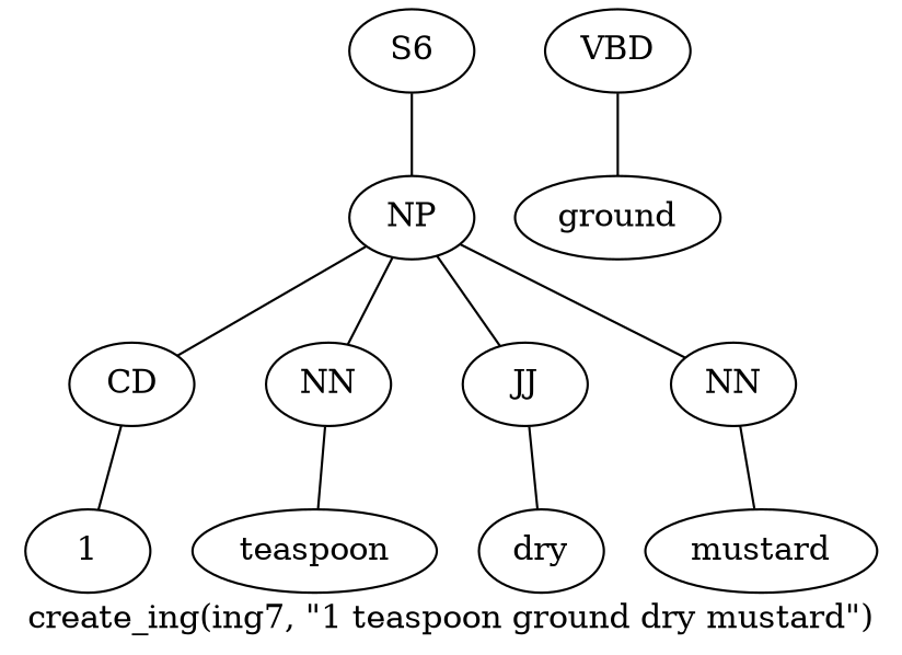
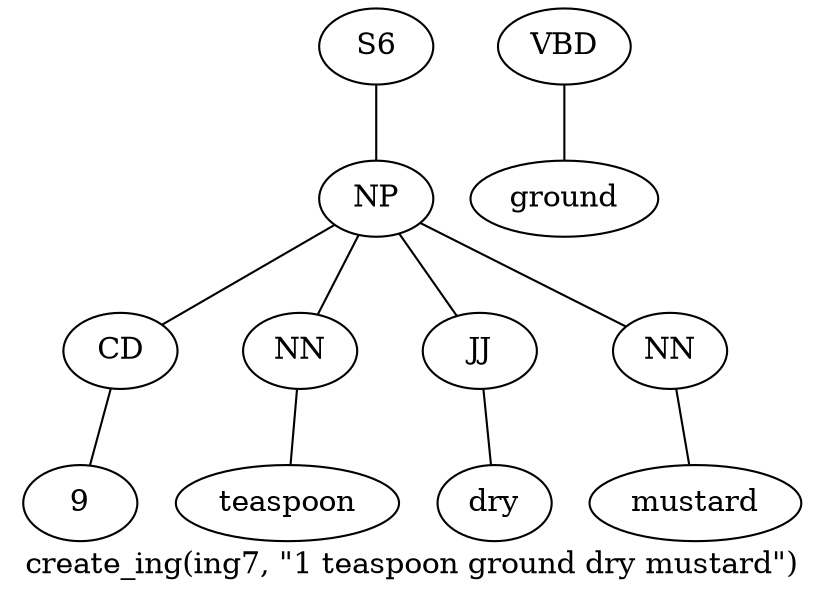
  graph {
    label="create_ing(ing7, \"1 teaspoon ground dry mustard\")"
    n1 [label=S6]
    n2 [label=NP]
    n3 [label=CD]
    n4 [label=NN]
    n5 [label=JJ]
    n6 [label=NN]
-   n7 [label=1]
+   n7 [label=9]
    n8 [label=teaspoon]
    n9 [label=VBD]
    n10 [label=ground]
    n11 [label=dry]
    n12 [label=mustard]
    n1 -- n2
    n2 -- n3
    n2 -- n4
    n2 -- n5
    n2 -- n6
    n3 -- n7
    n4 -- n8
    n5 -- n11
    n6 -- n12
    n9 -- n10
  }
